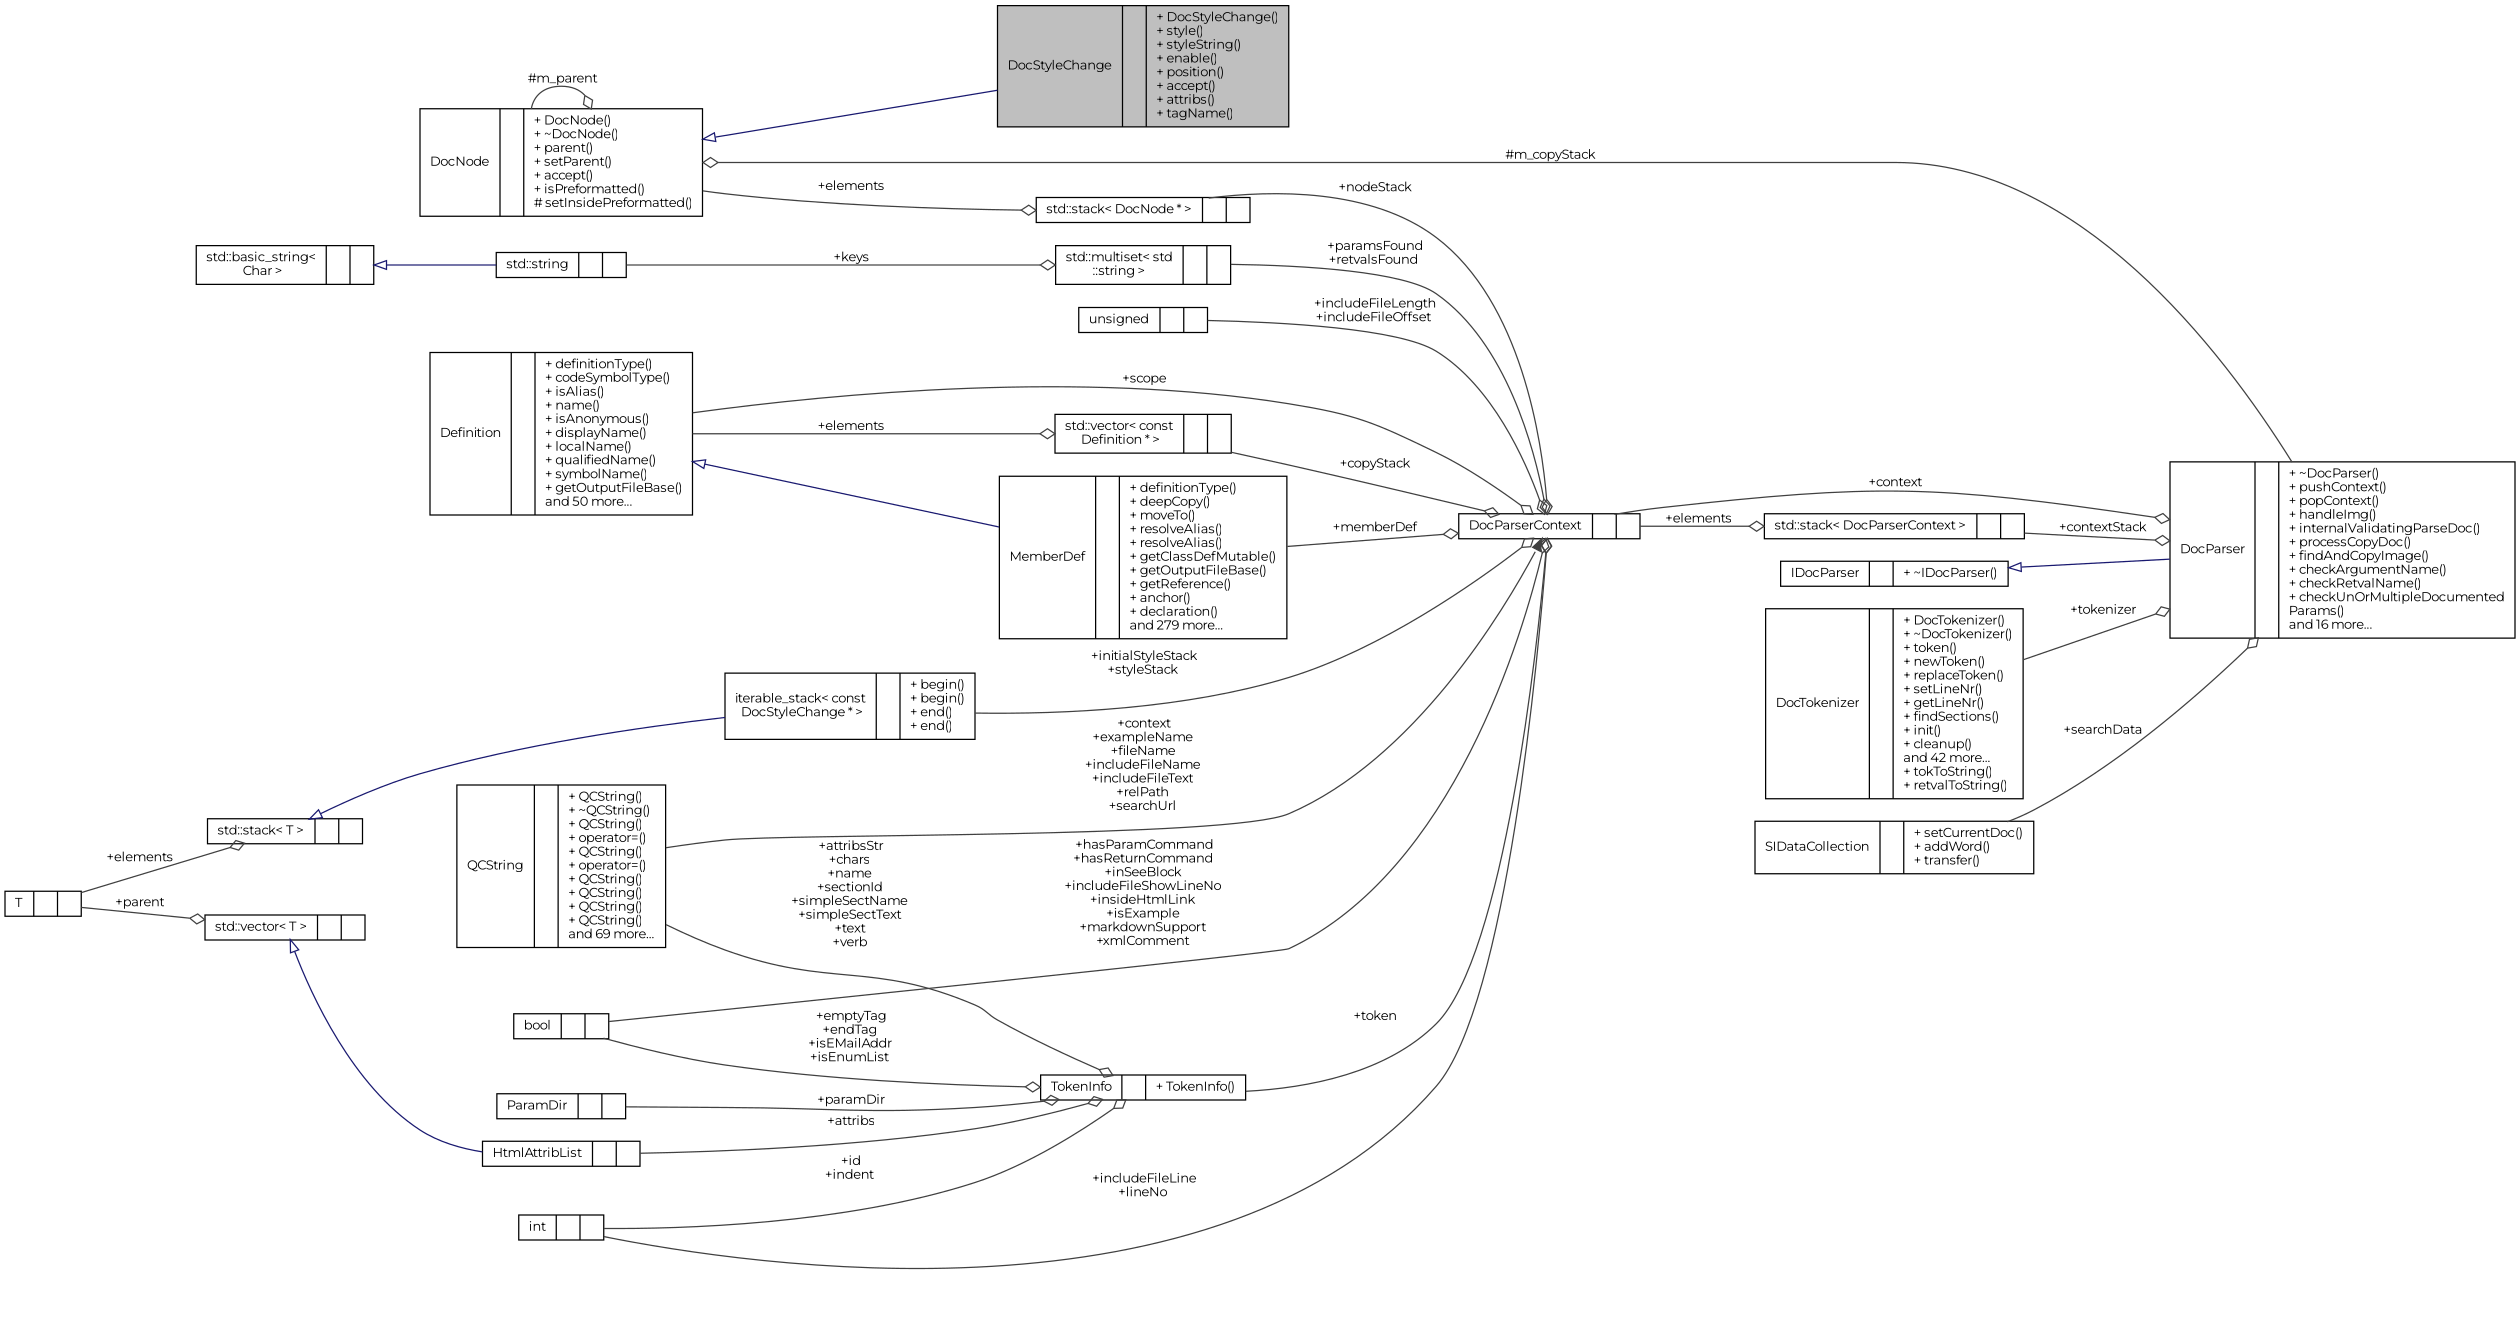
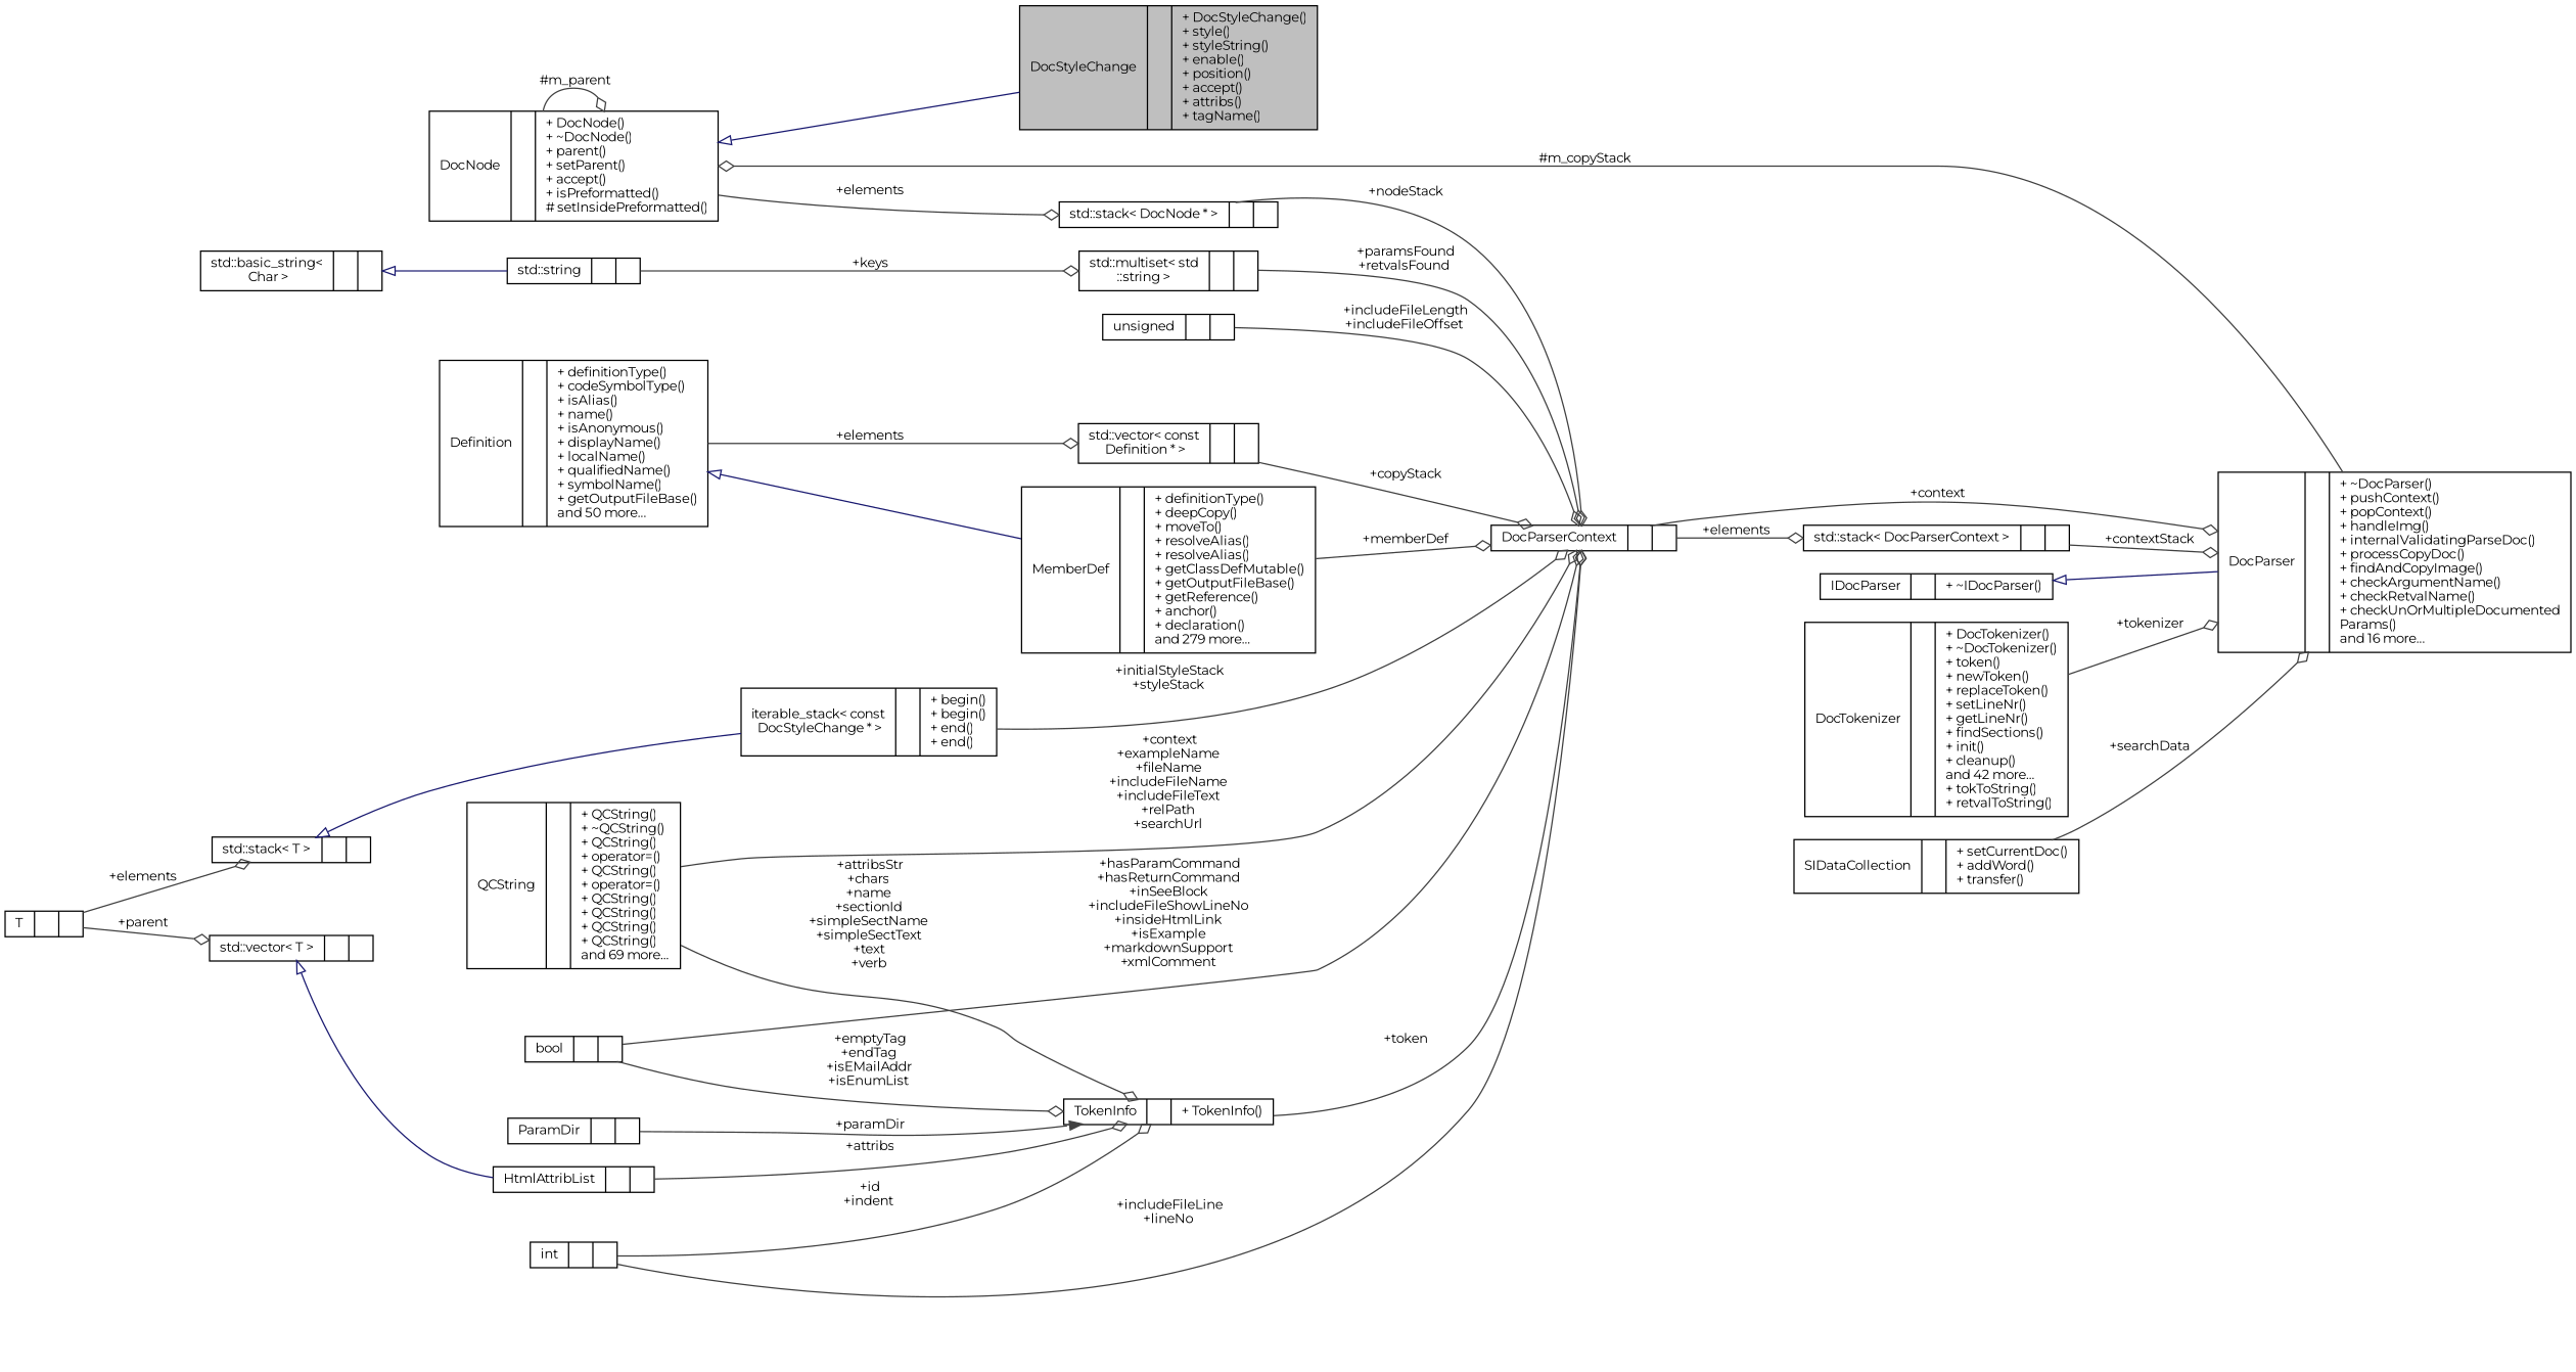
  digraph {
    fontname=Montserrat
    rankdir=LR
    node [color=black fillcolor=white fontname=Montserrat fontsize=10 shape=record style=filled]
    edge [color=grey25 fontname=Montserrat fontsize=10 labelfontname=Helvetica labelfontsize=10 style=solid arrowhead=odiamond]
    n1 [fillcolor=grey75 fontcolor=black height=0.2 label="{DocStyleChange\n||+ DocStyleChange()\l+ style()\l+ styleString()\l+ enable()\l+ position()\l+ accept()\l+ attribs()\l+ tagName()\l}" width=0.4]
    n2 [height=0.2 label="{DocNode\n||+ DocNode()\l+ ~DocNode()\l+ parent()\l+ setParent()\l+ accept()\l+ isPreformatted()\l# setInsidePreformatted()\l}" width=0.4]
    n3 [height=0.2 label="{std::stack\< DocNode * \>\n||}" width=0.4]
    n4 [height=0.2 label="{DocParserContext\n||}" width=0.4]
    n5 [height=0.2 label="{DocParser\n||+ ~DocParser()\l+ pushContext()\l+ popContext()\l+ handleImg()\l+ internalValidatingParseDoc()\l+ processCopyDoc()\l+ findAndCopyImage()\l+ checkArgumentName()\l+ checkRetvalName()\l+ checkUnOrMultipleDocumented\lParams()\land 16 more...\l}" width=0.4]
    n6 [height=0.2 label="{IDocParser\n||+ ~IDocParser()\l}" width=0.4]
    n7 [height=0.2 label="{std::stack\< DocParserContext \>\n||}" width=0.4]
    n8 [height=0.2 label="{Definition\n||+ definitionType()\l+ codeSymbolType()\l+ isAlias()\l+ name()\l+ isAnonymous()\l+ displayName()\l+ localName()\l+ qualifiedName()\l+ symbolName()\l+ getOutputFileBase()\land 50 more...\l}" width=0.4]
    n9 [height=0.2 label="{std::vector\< const\l Definition * \>\n||}" width=0.4]
    n10 [height=0.2 label="{MemberDef\n||+ definitionType()\l+ deepCopy()\l+ moveTo()\l+ resolveAlias()\l+ resolveAlias()\l+ getClassDefMutable()\l+ getOutputFileBase()\l+ getReference()\l+ anchor()\l+ declaration()\land 279 more...\l}" width=0.4]
    n11 [height=0.2 label="{QCString\n||+ QCString()\l+ ~QCString()\l+ QCString()\l+ operator=()\l+ QCString()\l+ operator=()\l+ QCString()\l+ QCString()\l+ QCString()\l+ QCString()\land 69 more...\l}" width=0.4]
    n12 [height=0.2 label="{TokenInfo\n||+ TokenInfo()\l}" width=0.4]
    n13 [height=0.2 label="{bool\n||}" width=0.4]
    n14 [height=0.2 label="{iterable_stack\< const\l DocStyleChange * \>\n||+ begin()\l+ begin()\l+ end()\l+ end()\l}" width=0.4]
    n15 [height=0.2 label="{std::stack\< T \>\n||}" width=0.4]
    n16 [height=0.2 label="{T\n||}" width=0.4]
    n17 [height=0.2 label="{std::vector\< T \>\n||}" width=0.4]
    n18 [height=0.2 label="{HtmlAttribList\n||}" width=0.4]
    n19 [height=0.2 label="{std::multiset\< std\l::string \>\n||}" width=0.4]
    n20 [height=0.2 label="{std::string\n||}" width=0.4]
    n21 [height=0.2 label="{std::basic_string\<\l Char \>\n||}" width=0.4]
    n22 [height=0.2 label="{unsigned\n||}" width=0.4]
    n23 [height=0.2 label="{int\n||}" width=0.4]
    n24 [height=0.2 label="{ParamDir\n||}" width=0.4]
    n25 [height=0.2 label="{DocTokenizer\n||+ DocTokenizer()\l+ ~DocTokenizer()\l+ token()\l+ newToken()\l+ replaceToken()\l+ setLineNr()\l+ getLineNr()\l+ findSections()\l+ init()\l+ cleanup()\land 42 more...\l+ tokToString()\l+ retvalToString()\l}" width=0.4]
    n26 [height=0.2 label="{SIDataCollection\n||+ setCurrentDoc()\l+ addWord()\l+ transfer()\l}" width=0.4]
    n2 -> n1 [arrowtail=onormal color=midnightblue dir=back arrowhead=""]
    n2 -> n2 [label=" #m_parent"]
    n2 -> n3 [label=" +elements"]
    n3 -> n4 [label=" +nodeStack"]
    n4 -> n5 [label=" +context"]
    n4 -> n7 [label=" +elements"]
    n5 -> n2 [label=" #m_copyStack"]
    n6 -> n5 [arrowtail=onormal color=midnightblue dir=back arrowhead=""]
    n7 -> n5 [label=" +contextStack"]
-   n8 -> n4 [label=" +scope"]
    n8 -> n9 [label=" +elements"]
    n8 -> n10 [arrowtail=onormal color=midnightblue dir=back arrowhead=""]
    n9 -> n4 [label=" +copyStack"]
    n10 -> n4 [label=" +memberDef"]
-   n11 -> n4 [arrowhead=normal label=" +context\n+exampleName\n+fileName\n+includeFileName\n+includeFileText\n+relPath\n+searchUrl"]
+   n11 -> n4 [label=" +context\n+exampleName\n+fileName\n+includeFileName\n+includeFileText\n+relPath\n+searchUrl"]
    n11 -> n12 [label=" +attribsStr\n+chars\n+name\n+sectionId\n+simpleSectName\n+simpleSectText\n+text\n+verb"]
    n12 -> n4 [label=" +token"]
    n13 -> n4 [label=" +hasParamCommand\n+hasReturnCommand\n+inSeeBlock\n+includeFileShowLineNo\n+insideHtmlLink\n+isExample\n+markdownSupport\n+xmlComment"]
    n13 -> n12 [label=" +emptyTag\n+endTag\n+isEMailAddr\n+isEnumList"]
    n14 -> n4 [label=" +initialStyleStack\n+styleStack"]
    n15 -> n14 [arrowtail=onormal color=midnightblue dir=back arrowhead=""]
    n16 -> n15 [label=" +elements"]
    n16 -> n17 [label=" +parent"]
    n17 -> n18 [arrowtail=onormal color=midnightblue dir=back arrowhead=""]
    n18 -> n12 [label=" +attribs"]
    n19 -> n4 [label=" +paramsFound\n+retvalsFound"]
    n20 -> n19 [label=" +keys"]
    n21 -> n20 [arrowtail=onormal color=midnightblue dir=back arrowhead=""]
    n22 -> n4 [label=" +includeFileLength\n+includeFileOffset"]
    n23 -> n4 [label=" +includeFileLine\n+lineNo"]
    n23 -> n12 [label=" +id\n+indent"]
-   n24 -> n12 [label=" +paramDir"]
+   n24 -> n12 [arrowhead=normal label=" +paramDir"]
    n25 -> n5 [label=" +tokenizer"]
    n26 -> n5 [label=" +searchData"]
  }
